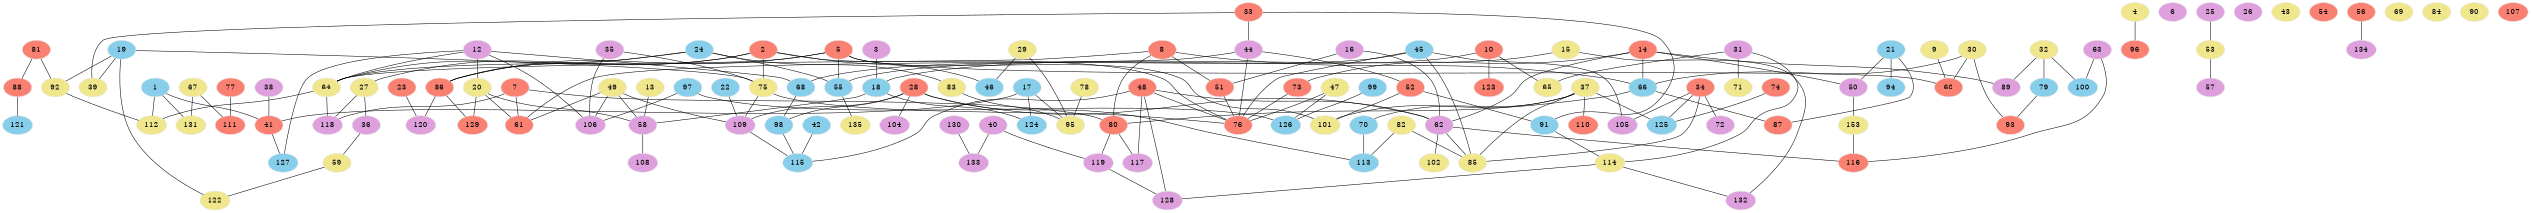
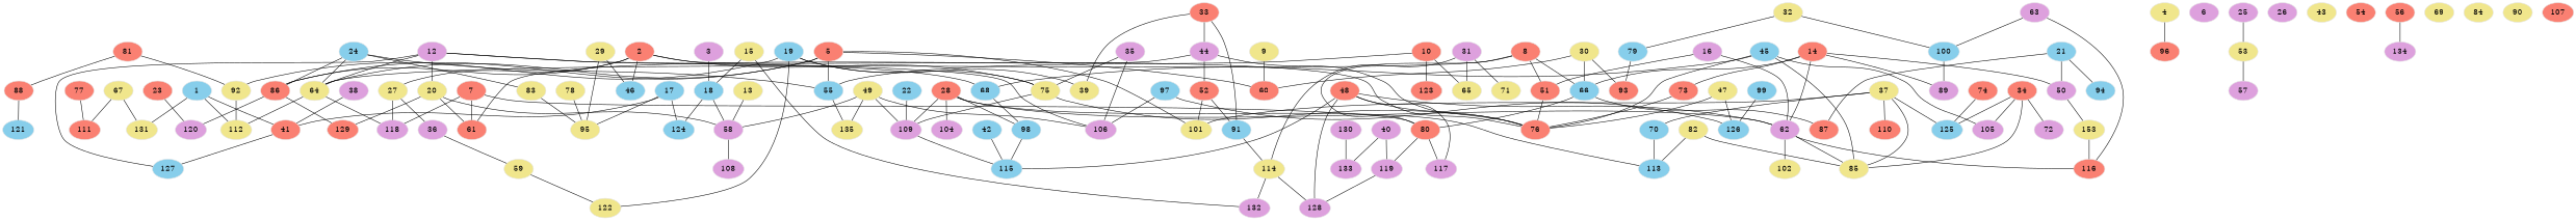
  graph {
    node [color=gray90 fillcolor=khaki style=filled]
    1 [fillcolor=skyblue]
    41 [fillcolor=salmon]
    112
    131
    127 [fillcolor=skyblue]
    2 [fillcolor=salmon]
    27
    46 [fillcolor=skyblue]
    75
    76 [fillcolor=salmon]
    86 [fillcolor=salmon]
    118 [fillcolor=plum]
    36 [fillcolor=plum]
    109 [fillcolor=plum]
    129 [fillcolor=salmon]
    120 [fillcolor=plum]
    3 [fillcolor=plum]
    18 [fillcolor=skyblue]
    58 [fillcolor=plum]
    124 [fillcolor=skyblue]
    96 [fillcolor=salmon]
    4
    5 [fillcolor=salmon]
    55 [fillcolor=skyblue]
    60 [fillcolor=salmon]
    64
    101
    135
    6 [fillcolor=plum]
    7 [fillcolor=salmon]
    61 [fillcolor=salmon]
    80 [fillcolor=salmon]
    119 [fillcolor=plum]
    117 [fillcolor=plum]
    8 [fillcolor=salmon]
    51 [fillcolor=salmon]
    66 [fillcolor=skyblue]
    87 [fillcolor=salmon]
    9
    10 [fillcolor=salmon]
    65
    123 [fillcolor=salmon]
    12 [fillcolor=plum]
    20
    68 [fillcolor=skyblue]
    106 [fillcolor=plum]
    98 [fillcolor=skyblue]
    13
    108 [fillcolor=plum]
    14 [fillcolor=salmon]
    50 [fillcolor=plum]
    62 [fillcolor=plum]
    73 [fillcolor=salmon]
    89 [fillcolor=plum]
    n55 [label=153]
    85
    102
    116 [fillcolor=salmon]
    15
    132 [fillcolor=plum]
    16 [fillcolor=plum]
    17 [fillcolor=skyblue]
    95
    19 [fillcolor=skyblue]
    39
    92
    122
    21 [fillcolor=skyblue]
    94 [fillcolor=skyblue]
    22 [fillcolor=skyblue]
    115 [fillcolor=skyblue]
    23 [fillcolor=salmon]
    24 [fillcolor=skyblue]
    83
    25 [fillcolor=plum]
    53
    57 [fillcolor=plum]
    26 [fillcolor=plum]
    59
    28 [fillcolor=salmon]
    104 [fillcolor=plum]
    113 [fillcolor=skyblue]
    29
    30
    93 [fillcolor=salmon]
    31 [fillcolor=plum]
    71
    114
    128 [fillcolor=plum]
    32
    79 [fillcolor=skyblue]
    100 [fillcolor=skyblue]
    33 [fillcolor=salmon]
    44 [fillcolor=plum]
    91 [fillcolor=skyblue]
    52 [fillcolor=salmon]
    34 [fillcolor=salmon]
    72 [fillcolor=plum]
    105 [fillcolor=plum]
    125 [fillcolor=skyblue]
    35 [fillcolor=plum]
    37
    70 [fillcolor=skyblue]
    110 [fillcolor=salmon]
    38 [fillcolor=plum]
    40 [fillcolor=plum]
    133 [fillcolor=plum]
    42 [fillcolor=skyblue]
    43
    45 [fillcolor=skyblue]
    47
    126 [fillcolor=skyblue]
    48 [fillcolor=salmon]
    49
    54 [fillcolor=salmon]
    56 [fillcolor=salmon]
    134 [fillcolor=plum]
    63 [fillcolor=plum]
    67
    111 [fillcolor=salmon]
    69
    74 [fillcolor=salmon]
    77 [fillcolor=salmon]
    78
    81 [fillcolor=salmon]
    88 [fillcolor=salmon]
    121 [fillcolor=skyblue]
    82
    84
    90
    97 [fillcolor=skyblue]
    99 [fillcolor=skyblue]
    107 [fillcolor=salmon]
    130 [fillcolor=plum]
    1 -- 41
    1 -- 112
    1 -- 131
    41 -- 127
    2 -- 27
    2 -- 46
    2 -- 75
    2 -- 76
    2 -- 86
    27 -- 118
    27 -- 36
    75 -- 76
    75 -- 109
    86 -- 129
    86 -- 120
    36 -- 59
    109 -- 115
    3 -- 18
    18 -- 58
    18 -- 124
    58 -- 108
    4 -- 96
    5 -- 86
    5 -- 55
    5 -- 60
    5 -- 64
    5 -- 101
    55 -- 135
    64 -- 112
    64 -- 118
    7 -- 118
    7 -- 61
    7 -- 80
    80 -- 119
    80 -- 117
    119 -- 128
    8 -- 64
    8 -- 80
    8 -- 51
    8 -- 66
    51 -- 76
    66 -- 80
    66 -- 87
    9 -- 60
    10 -- 55
    10 -- 65
    10 -- 123
    12 -- 127
    12 -- 64
    12 -- 20
    12 -- 68
    12 -- 106
    20 -- 129
    20 -- 58
    20 -- 61
    68 -- 98
    98 -- 115
    13 -- 58
    14 -- 66
    14 -- 50
    14 -- 62
    14 -- 73
    14 -- 89
    50 -- n55
    62 -- 85
    62 -- 102
    62 -- 116
    73 -- 76
    n55 -- 116
    15 -- 18
    15 -- 132
    16 -- 51
    16 -- 62
    17 -- 41
    17 -- 124
    17 -- 95
    19 -- 75
    19 -- 39
    19 -- 92
    19 -- 122
    92 -- 112
    21 -- 87
    21 -- 50
    21 -- 94
    22 -- 109
    23 -- 120
    24 -- 86
    24 -- 55
    24 -- 64
    24 -- 83
    83 -- 95
    25 -- 53
    53 -- 57
    59 -- 122
    28 -- 109
    28 -- 98
    28 -- 62
    28 -- 104
    28 -- 113
    29 -- 46
    29 -- 95
    30 -- 60
    30 -- 66
    30 -- 93
    31 -- 65
    31 -- 71
    31 -- 114
    114 -- 132
    114 -- 128
-   32 -- 89
+   100 -- 89
    32 -- 79
    32 -- 100
    79 -- 93
    33 -- 39
    33 -- 44
    33 -- 91
    44 -- 76
    44 -- 61
    44 -- 52
    91 -- 114
    52 -- 101
    52 -- 91
    34 -- 85
    34 -- 72
    34 -- 105
    34 -- 125
    35 -- 75
    35 -- 106
    37 -- 101
    37 -- 85
    37 -- 125
    37 -- 70
    37 -- 110
    70 -- 113
    38 -- 41
    40 -- 119
    40 -- 133
    42 -- 115
    45 -- 76
    45 -- 68
    45 -- 85
    45 -- 105
    47 -- 76
    47 -- 126
    48 -- 76
    48 -- 117
    48 -- 62
    48 -- 115
    48 -- 128
    49 -- 109
    49 -- 58
-   49 -- 61
+   49 -- 135
    49 -- 106
    56 -- 134
    63 -- 116
    63 -- 100
    67 -- 131
    67 -- 111
    74 -- 125
    77 -- 111
    78 -- 95
    81 -- 92
    81 -- 88
    88 -- 121
    82 -- 85
    82 -- 113
    97 -- 106
    97 -- 126
    99 -- 126
    130 -- 133
  }
